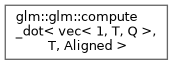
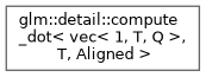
  digraph {
    rankdir=LR
-   n1 [color=grey40 fillcolor=white fontname=Helvetica fontsize=10 height=0.2 label="glm::glm::compute\l_dot\< vec\< 1, T, Q \>,\l T, Aligned \>" shape=box style=filled width=0.4]
+   n1 [color=grey40 fillcolor=white fontname=Helvetica fontsize=10 height=0.2 label="glm::detail::compute\l_dot\< vec\< 1, T, Q \>,\l T, Aligned \>" shape=box style=filled width=0.4]
  }
